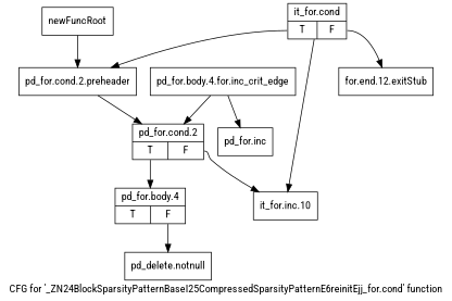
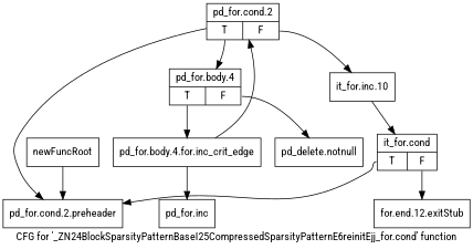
  digraph {
    fontname="Roboto Condensed"
    label="CFG for '_ZN24BlockSparsityPatternBaseI25CompressedSparsityPatternE6reinitEjj_for.cond' function"
    node [fontname="Roboto Condensed" shape=record]
    edge [fontname="Roboto Condensed"]
    n1 [label="{newFuncRoot}"]
    n2 [label="{pd_for.cond.2.preheader}"]
    n3 [label="{it_for.cond|{<s0>T|<s1>F}}"]
    n4 [label="{for.end.12.exitStub}"]
    n5 [label="{pd_for.cond.2|{<s0>T|<s1>F}}"]
    n6 [label="{pd_for.body.4|{<s0>T|<s1>F}}"]
    n7 [label="{it_for.inc.10}"]
    n8 [label="{pd_for.body.4.for.inc_crit_edge}"]
    n9 [label="{pd_delete.notnull}"]
    n10 [label="{pd_for.inc}"]
    n1 -> n2
-   n2 -> n5
+   n5 -> n2
    n3 -> n2 [tailport=s0]
    n3 -> n4 [tailport=s1]
    n5 -> n6 [tailport=s0]
    n5 -> n7 [tailport=s1]
+   n6 -> n8 [tailport=s0]
    n6 -> n9 [tailport=s1]
-   n3 -> n7
+   n7 -> n3
    n8 -> n5
    n8 -> n10
  }
